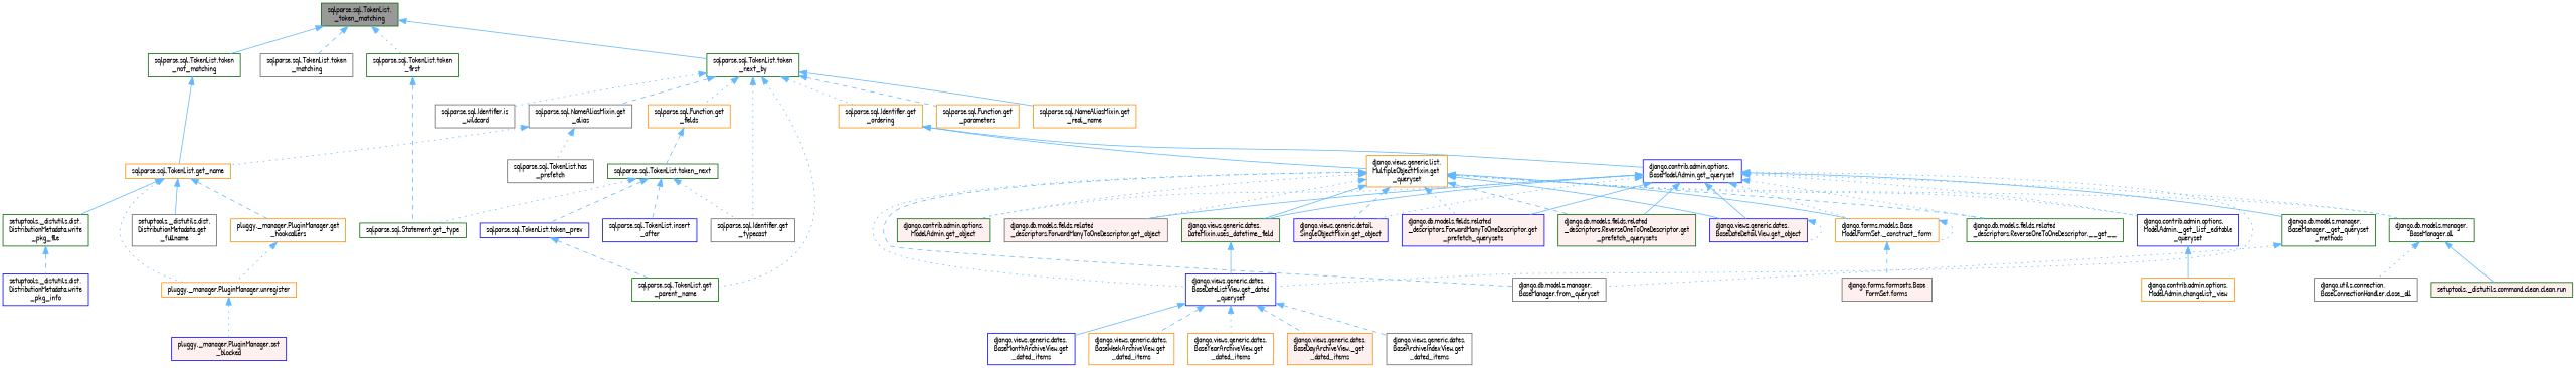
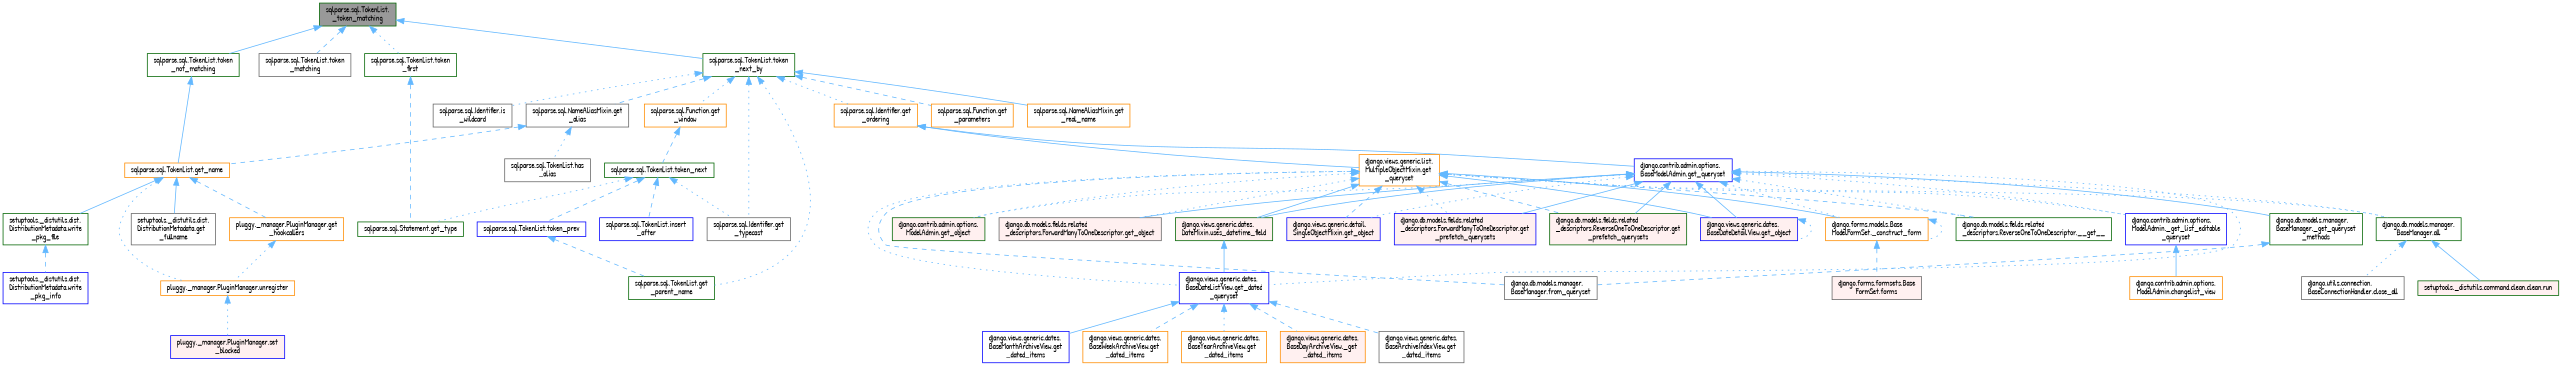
  digraph {
    fontname="Patrick Hand"
    rankdir=TB
    node [color=darkgreen fillcolor=white fontname="Patrick Hand" fontsize=10 shape=box style=filled]
    edge [color=steelblue1 dir=back fontname="Patrick Hand" fontsize=10 labelfontname=Helvetica labelfontsize=10 style=dotted]
    n1 [fillcolor=grey60 fontcolor=black height=0.2 label="sqlparse.sql.TokenList.\l_token_matching" width=0.4]
    n2 [height=0.2 label="sqlparse.sql.TokenList.token\l_first" width=0.4]
    n3 [color=gray40 height=0.2 label="sqlparse.sql.TokenList.token\l_matching" width=0.4]
    n4 [height=0.2 label="sqlparse.sql.TokenList.token\l_next_by" width=0.4]
    n5 [height=0.2 label="sqlparse.sql.TokenList.token\l_not_matching" width=0.4]
    n6 [height=0.2 label="sqlparse.sql.Statement.get_type" width=0.4]
    n7 [height=0.2 label="sqlparse.sql.TokenList.token_next" width=0.4]
    n8 [color=gray40 height=0.2 label="sqlparse.sql.Identifier.get\l_typecast" width=0.4]
    n9 [color=blue height=0.2 label="sqlparse.sql.TokenList.insert\l_after" width=0.4]
    n10 [color=blue height=0.2 label="sqlparse.sql.TokenList.token_prev" width=0.4]
    n11 [height=0.2 label="sqlparse.sql.TokenList.get\l_parent_name" width=0.4]
    n12 [color=gray40 height=0.2 label="sqlparse.sql.NameAliasMixin.get\l_alias" width=0.4]
    n13 [color=darkorange height=0.2 label="sqlparse.sql.Identifier.get\l_ordering" width=0.4]
    n14 [color=darkorange height=0.2 label="sqlparse.sql.Function.get\l_parameters" width=0.4]
    n15 [color=darkorange height=0.2 label="sqlparse.sql.NameAliasMixin.get\l_real_name" width=0.4]
-   n16 [color=darkorange height=0.2 label="sqlparse.sql.Function.get\l_fields" width=0.4]
+   n16 [color=darkorange height=0.2 label="sqlparse.sql.Function.get\l_window" width=0.4]
    n17 [color=gray40 height=0.2 label="sqlparse.sql.Identifier.is\l_wildcard" width=0.4]
    n18 [color=darkorange height=0.2 label="sqlparse.sql.TokenList.get_name" width=0.4]
-   n19 [color=gray40 height=0.2 label="sqlparse.sql.TokenList.has\l_prefetch" width=0.4]
+   n19 [color=gray40 height=0.2 label="sqlparse.sql.TokenList.has\l_alias" width=0.4]
    n20 [color=blue height=0.2 label="django.contrib.admin.options.\lBaseModelAdmin.get_queryset" width=0.4]
    n21 [color=darkorange height=0.2 label="django.views.generic.list.\lMultipleObjectMixin.get\l_queryset" width=0.4]
    n22 [color=gray40 height=0.2 label="setuptools._distutils.dist.\lDistributionMetadata.get\l_fullname" width=0.4]
    n23 [color=darkorange height=0.2 label="pluggy._manager.PluginManager.get\l_hookcallers" width=0.4]
    n24 [color=darkorange height=0.2 label="pluggy._manager.PluginManager.unregister" width=0.4]
    n25 [height=0.2 label="setuptools._distutils.dist.\lDistributionMetadata.write\l_pkg_file" width=0.4]
    n26 [color=blue fillcolor="#FFF0F0" height=0.2 label="pluggy._manager.PluginManager.set\l_blocked" width=0.4]
    n27 [color=blue height=0.2 label="setuptools._distutils.dist.\lDistributionMetadata.write\l_pkg_info" width=0.4]
    n28 [height=0.2 label="django.db.models.fields.related\l_descriptors.ReverseOneToOneDescriptor.__get__" width=0.4]
    n29 [color=darkorange height=0.2 label="django.forms.models.Base\lModelFormSet._construct_form" width=0.4]
    n30 [color=blue height=0.2 label="django.contrib.admin.options.\lModelAdmin._get_list_editable\l_queryset" width=0.4]
    n31 [height=0.2 label="django.db.models.manager.\lBaseManager._get_queryset\l_methods" width=0.4]
    n32 [height=0.2 label="django.db.models.manager.\lBaseManager.all" width=0.4]
    n33 [color=blue height=0.2 label="django.views.generic.dates.\lBaseDateListView.get_dated\l_queryset" width=0.4]
    n34 [fillcolor="#FFF0F0" height=0.2 label="django.contrib.admin.options.\lModelAdmin.get_object" width=0.4]
    n35 [color=gray40 fillcolor="#FFF0F0" height=0.2 label="django.db.models.fields.related\l_descriptors.ForwardManyToOneDescriptor.get_object" width=0.4]
    n36 [color=blue fillcolor="#FFF0F0" height=0.2 label="django.views.generic.dates.\lBaseDateDetailView.get_object" width=0.4]
    n37 [color=blue fillcolor="#FFF0F0" height=0.2 label="django.views.generic.detail.\lSingleObjectMixin.get_object" width=0.4]
    n38 [color=blue fillcolor="#FFF0F0" height=0.2 label="django.db.models.fields.related\l_descriptors.ForwardManyToOneDescriptor.get\l_prefetch_querysets" width=0.4]
    n39 [fillcolor="#FFF0F0" height=0.2 label="django.db.models.fields.related\l_descriptors.ReverseOneToOneDescriptor.get\l_prefetch_querysets" width=0.4]
    n40 [fillcolor="#FFF0F0" height=0.2 label="django.views.generic.dates.\lDateMixin.uses_datetime_field" width=0.4]
    n41 [color=gray40 height=0.2 label="django.db.models.manager.\lBaseManager.from_queryset" width=0.4]
    n42 [color=gray40 fillcolor="#FFF0F0" height=0.2 label="django.forms.formsets.Base\lFormSet.forms" width=0.4]
    n43 [color=darkorange height=0.2 label="django.contrib.admin.options.\lModelAdmin.changelist_view" width=0.4]
    n44 [color=gray40 height=0.2 label="django.utils.connection.\lBaseConnectionHandler.close_all" width=0.4]
    n45 [fillcolor="#FFF0F0" height=0.2 label="setuptools._distutils.command.clean.clean.run" width=0.4]
    n46 [color=darkorange fillcolor="#FFF0F0" height=0.2 label="django.views.generic.dates.\lBaseDayArchiveView._get\l_dated_items" width=0.4]
    n47 [color=gray40 height=0.2 label="django.views.generic.dates.\lBaseArchiveIndexView.get\l_dated_items" width=0.4]
    n48 [color=blue height=0.2 label="django.views.generic.dates.\lBaseMonthArchiveView.get\l_dated_items" width=0.4]
    n49 [color=darkorange height=0.2 label="django.views.generic.dates.\lBaseWeekArchiveView.get\l_dated_items" width=0.4]
    n50 [color=darkorange height=0.2 label="django.views.generic.dates.\lBaseYearArchiveView.get\l_dated_items" width=0.4]
    n1 -> n2
    n1 -> n3 [style=dashed]
    n1 -> n4 [style=solid]
    n1 -> n5 [style=solid]
    n2 -> n6 [style=dashed]
    n4 -> n8
    n4 -> n11
    n4 -> n12 [style=dashed]
    n4 -> n13
    n4 -> n14 [style=dashed]
    n4 -> n15 [style=solid]
    n4 -> n16
    n4 -> n17
    n5 -> n18 [style=solid]
    n7 -> n6
    n7 -> n8
    n7 -> n9 [style=dashed]
    n7 -> n10 [style=dashed]
    n10 -> n11 [style=dashed]
-   n12 -> n18
+   n12 -> n18 [style=dashed]
    n12 -> n19
    n13 -> n20 [style=solid]
    n13 -> n21 [style=solid]
    n16 -> n7 [style=dashed]
    n18 -> n22 [style=solid]
    n18 -> n23 [style=dashed]
    n18 -> n24
    n18 -> n25 [style=solid]
    n20 -> n28
    n20 -> n29
    n20 -> n30
    n20 -> n31 [style=solid]
    n20 -> n32
    n20 -> n33
    n20 -> n34
    n20 -> n35 [style=solid]
    n20 -> n36 [style=solid]
    n20 -> n37
    n20 -> n38 [style=solid]
    n20 -> n39 [style=solid]
    n20 -> n40 [style=solid]
    n21 -> n28 [style=dashed]
    n21 -> n29 [style=solid]
    n21 -> n30
    n21 -> n32
    n21 -> n33
    n21 -> n34
    n21 -> n35
    n21 -> n36 [style=solid]
    n21 -> n37 [style=dashed]
    n21 -> n38
    n21 -> n39 [style=dashed]
    n21 -> n40 [style=solid]
    n21 -> n41 [style=dashed]
    n23 -> n24
    n24 -> n26
    n25 -> n27 [style=dashed]
    n29 -> n29
    n29 -> n42 [style=dashed]
    n30 -> n43 [style=solid]
-   n31 -> n41
+   n31 -> n41 [style=dashed]
    n32 -> n44
    n32 -> n45 [style=solid]
    n33 -> n46 [style=dashed]
    n33 -> n47 [style=dashed]
    n33 -> n48 [style=solid]
    n33 -> n49 [style=dashed]
    n33 -> n50
    n36 -> n36
    n40 -> n33 [style=solid]
  }
